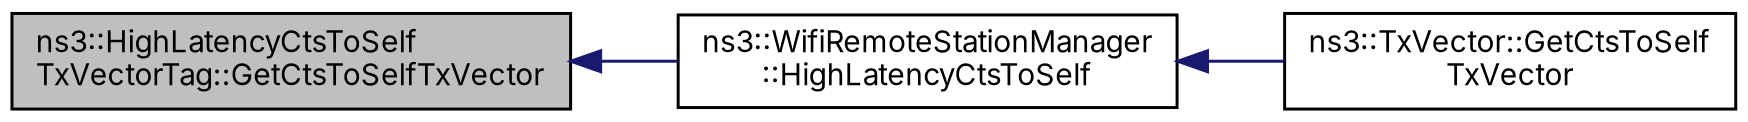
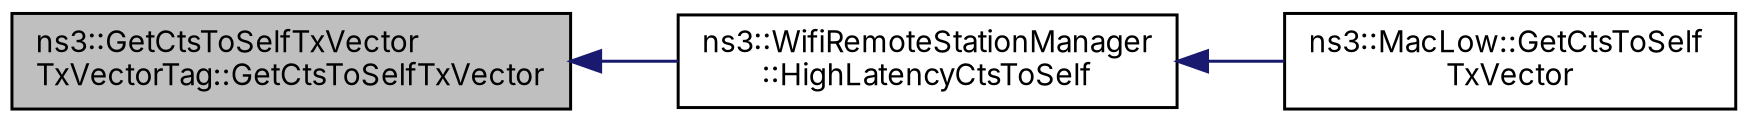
  digraph {
    fontname=Inter
    rankdir=LR
    node [color=black fillcolor=white fontname=Inter fontsize=10 shape=record style=filled]
    edge [color=midnightblue dir=back fontname=Inter fontsize=10 labelfontname=Helvetica labelfontsize=10 style=solid]
-   n1 [fillcolor=grey75 fontcolor=black height=0.2 label="ns3::HighLatencyCtsToSelf\lTxVectorTag::GetCtsToSelfTxVector" width=0.4]
+   n1 [fillcolor=grey75 fontcolor=black height=0.2 label="ns3::GetCtsToSelfTxVector\lTxVectorTag::GetCtsToSelfTxVector" width=0.4]
    n2 [height=0.2 label="ns3::WifiRemoteStationManager\l::HighLatencyCtsToSelf" width=0.4]
-   n3 [height=0.2 label="ns3::TxVector::GetCtsToSelf\lTxVector" width=0.4]
+   n3 [height=0.2 label="ns3::MacLow::GetCtsToSelf\lTxVector" width=0.4]
    n1 -> n2
    n2 -> n3
  }
